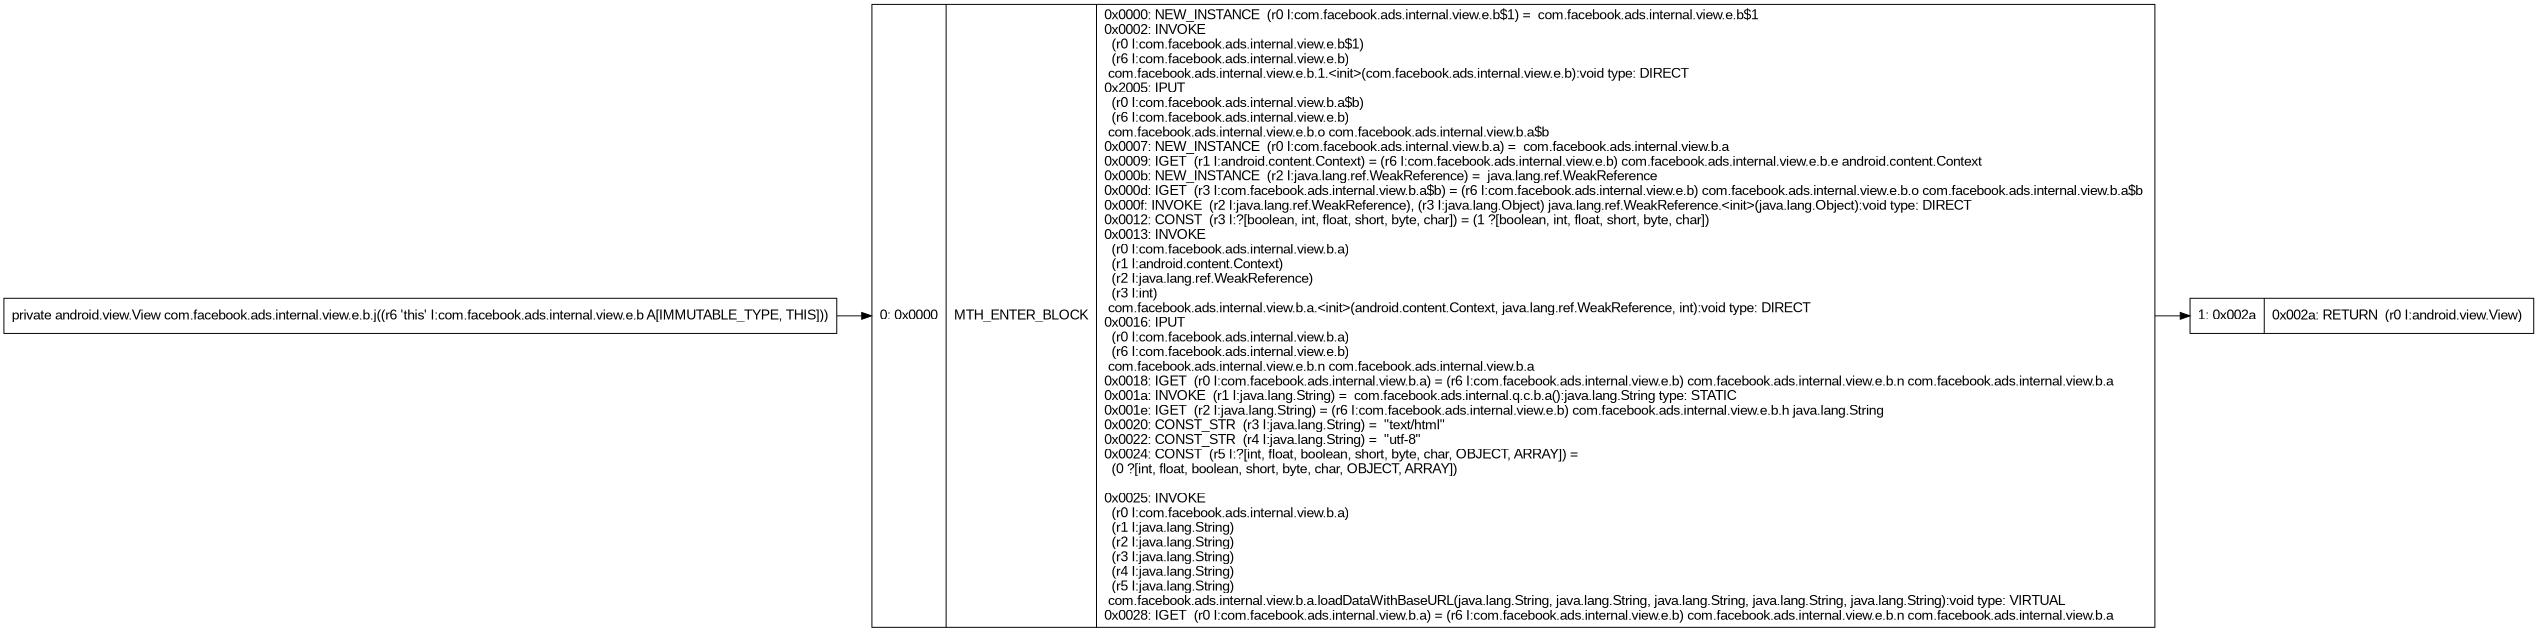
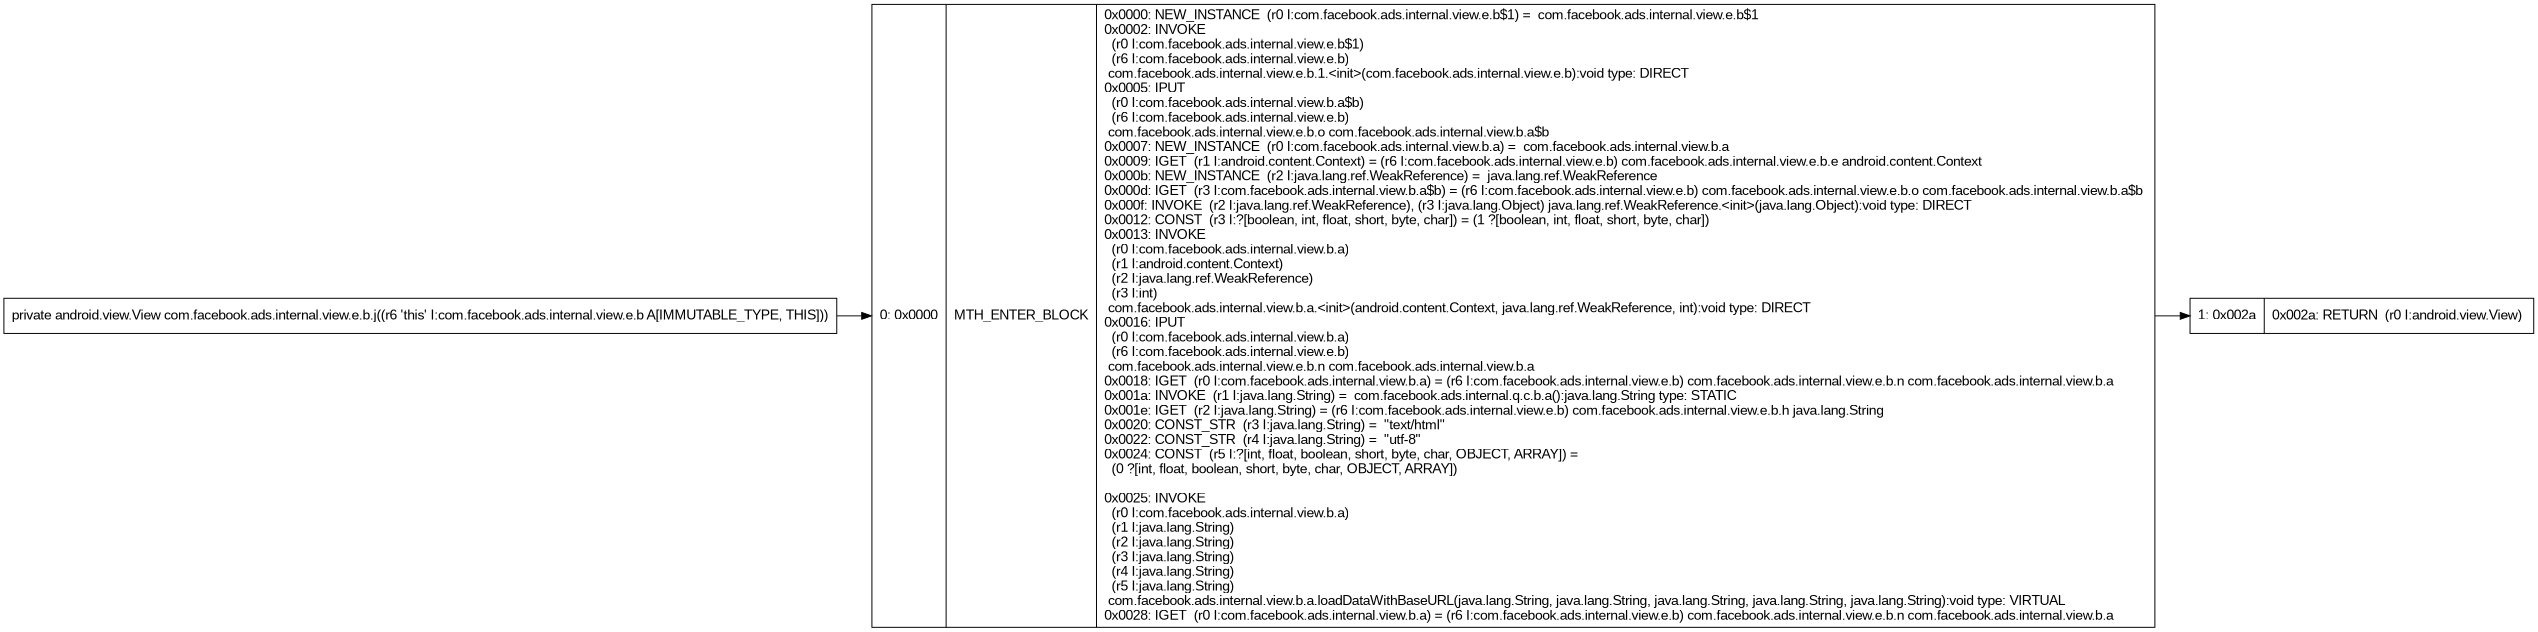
  digraph {
    rankdir=LR
    fontname="Liberation Sans"
    node [shape=record fontname="Liberation Sans"]
    edge [fontname="Liberation Sans"]
-   n1 [label="{0\:\ 0x0000|MTH_ENTER_BLOCK\l|0x0000: NEW_INSTANCE  (r0 I:com.facebook.ads.internal.view.e.b$1) =  com.facebook.ads.internal.view.e.b$1 \l0x0002: INVOKE  \l  (r0 I:com.facebook.ads.internal.view.e.b$1)\l  (r6 I:com.facebook.ads.internal.view.e.b)\l com.facebook.ads.internal.view.e.b.1.\<init\>(com.facebook.ads.internal.view.e.b):void type: DIRECT \l0x2005: IPUT  \l  (r0 I:com.facebook.ads.internal.view.b.a$b)\l  (r6 I:com.facebook.ads.internal.view.e.b)\l com.facebook.ads.internal.view.e.b.o com.facebook.ads.internal.view.b.a$b \l0x0007: NEW_INSTANCE  (r0 I:com.facebook.ads.internal.view.b.a) =  com.facebook.ads.internal.view.b.a \l0x0009: IGET  (r1 I:android.content.Context) = (r6 I:com.facebook.ads.internal.view.e.b) com.facebook.ads.internal.view.e.b.e android.content.Context \l0x000b: NEW_INSTANCE  (r2 I:java.lang.ref.WeakReference) =  java.lang.ref.WeakReference \l0x000d: IGET  (r3 I:com.facebook.ads.internal.view.b.a$b) = (r6 I:com.facebook.ads.internal.view.e.b) com.facebook.ads.internal.view.e.b.o com.facebook.ads.internal.view.b.a$b \l0x000f: INVOKE  (r2 I:java.lang.ref.WeakReference), (r3 I:java.lang.Object) java.lang.ref.WeakReference.\<init\>(java.lang.Object):void type: DIRECT \l0x0012: CONST  (r3 I:?[boolean, int, float, short, byte, char]) = (1 ?[boolean, int, float, short, byte, char]) \l0x0013: INVOKE  \l  (r0 I:com.facebook.ads.internal.view.b.a)\l  (r1 I:android.content.Context)\l  (r2 I:java.lang.ref.WeakReference)\l  (r3 I:int)\l com.facebook.ads.internal.view.b.a.\<init\>(android.content.Context, java.lang.ref.WeakReference, int):void type: DIRECT \l0x0016: IPUT  \l  (r0 I:com.facebook.ads.internal.view.b.a)\l  (r6 I:com.facebook.ads.internal.view.e.b)\l com.facebook.ads.internal.view.e.b.n com.facebook.ads.internal.view.b.a \l0x0018: IGET  (r0 I:com.facebook.ads.internal.view.b.a) = (r6 I:com.facebook.ads.internal.view.e.b) com.facebook.ads.internal.view.e.b.n com.facebook.ads.internal.view.b.a \l0x001a: INVOKE  (r1 I:java.lang.String) =  com.facebook.ads.internal.q.c.b.a():java.lang.String type: STATIC \l0x001e: IGET  (r2 I:java.lang.String) = (r6 I:com.facebook.ads.internal.view.e.b) com.facebook.ads.internal.view.e.b.h java.lang.String \l0x0020: CONST_STR  (r3 I:java.lang.String) =  \"text\/html\" \l0x0022: CONST_STR  (r4 I:java.lang.String) =  \"utf\-8\" \l0x0024: CONST  (r5 I:?[int, float, boolean, short, byte, char, OBJECT, ARRAY]) = \l  (0 ?[int, float, boolean, short, byte, char, OBJECT, ARRAY])\l \l0x0025: INVOKE  \l  (r0 I:com.facebook.ads.internal.view.b.a)\l  (r1 I:java.lang.String)\l  (r2 I:java.lang.String)\l  (r3 I:java.lang.String)\l  (r4 I:java.lang.String)\l  (r5 I:java.lang.String)\l com.facebook.ads.internal.view.b.a.loadDataWithBaseURL(java.lang.String, java.lang.String, java.lang.String, java.lang.String, java.lang.String):void type: VIRTUAL \l0x0028: IGET  (r0 I:com.facebook.ads.internal.view.b.a) = (r6 I:com.facebook.ads.internal.view.e.b) com.facebook.ads.internal.view.e.b.n com.facebook.ads.internal.view.b.a \l}"]
+   n1 [label="{0\:\ 0x0000|MTH_ENTER_BLOCK\l|0x0000: NEW_INSTANCE  (r0 I:com.facebook.ads.internal.view.e.b$1) =  com.facebook.ads.internal.view.e.b$1 \l0x0002: INVOKE  \l  (r0 I:com.facebook.ads.internal.view.e.b$1)\l  (r6 I:com.facebook.ads.internal.view.e.b)\l com.facebook.ads.internal.view.e.b.1.\<init\>(com.facebook.ads.internal.view.e.b):void type: DIRECT \l0x0005: IPUT  \l  (r0 I:com.facebook.ads.internal.view.b.a$b)\l  (r6 I:com.facebook.ads.internal.view.e.b)\l com.facebook.ads.internal.view.e.b.o com.facebook.ads.internal.view.b.a$b \l0x0007: NEW_INSTANCE  (r0 I:com.facebook.ads.internal.view.b.a) =  com.facebook.ads.internal.view.b.a \l0x0009: IGET  (r1 I:android.content.Context) = (r6 I:com.facebook.ads.internal.view.e.b) com.facebook.ads.internal.view.e.b.e android.content.Context \l0x000b: NEW_INSTANCE  (r2 I:java.lang.ref.WeakReference) =  java.lang.ref.WeakReference \l0x000d: IGET  (r3 I:com.facebook.ads.internal.view.b.a$b) = (r6 I:com.facebook.ads.internal.view.e.b) com.facebook.ads.internal.view.e.b.o com.facebook.ads.internal.view.b.a$b \l0x000f: INVOKE  (r2 I:java.lang.ref.WeakReference), (r3 I:java.lang.Object) java.lang.ref.WeakReference.\<init\>(java.lang.Object):void type: DIRECT \l0x0012: CONST  (r3 I:?[boolean, int, float, short, byte, char]) = (1 ?[boolean, int, float, short, byte, char]) \l0x0013: INVOKE  \l  (r0 I:com.facebook.ads.internal.view.b.a)\l  (r1 I:android.content.Context)\l  (r2 I:java.lang.ref.WeakReference)\l  (r3 I:int)\l com.facebook.ads.internal.view.b.a.\<init\>(android.content.Context, java.lang.ref.WeakReference, int):void type: DIRECT \l0x0016: IPUT  \l  (r0 I:com.facebook.ads.internal.view.b.a)\l  (r6 I:com.facebook.ads.internal.view.e.b)\l com.facebook.ads.internal.view.e.b.n com.facebook.ads.internal.view.b.a \l0x0018: IGET  (r0 I:com.facebook.ads.internal.view.b.a) = (r6 I:com.facebook.ads.internal.view.e.b) com.facebook.ads.internal.view.e.b.n com.facebook.ads.internal.view.b.a \l0x001a: INVOKE  (r1 I:java.lang.String) =  com.facebook.ads.internal.q.c.b.a():java.lang.String type: STATIC \l0x001e: IGET  (r2 I:java.lang.String) = (r6 I:com.facebook.ads.internal.view.e.b) com.facebook.ads.internal.view.e.b.h java.lang.String \l0x0020: CONST_STR  (r3 I:java.lang.String) =  \"text\/html\" \l0x0022: CONST_STR  (r4 I:java.lang.String) =  \"utf\-8\" \l0x0024: CONST  (r5 I:?[int, float, boolean, short, byte, char, OBJECT, ARRAY]) = \l  (0 ?[int, float, boolean, short, byte, char, OBJECT, ARRAY])\l \l0x0025: INVOKE  \l  (r0 I:com.facebook.ads.internal.view.b.a)\l  (r1 I:java.lang.String)\l  (r2 I:java.lang.String)\l  (r3 I:java.lang.String)\l  (r4 I:java.lang.String)\l  (r5 I:java.lang.String)\l com.facebook.ads.internal.view.b.a.loadDataWithBaseURL(java.lang.String, java.lang.String, java.lang.String, java.lang.String, java.lang.String):void type: VIRTUAL \l0x0028: IGET  (r0 I:com.facebook.ads.internal.view.b.a) = (r6 I:com.facebook.ads.internal.view.e.b) com.facebook.ads.internal.view.e.b.n com.facebook.ads.internal.view.b.a \l}"]
    n2 [label="{1\:\ 0x002a|0x002a: RETURN  (r0 I:android.view.View) \l}"]
    n3 [label="{private android.view.View com.facebook.ads.internal.view.e.b.j((r6 'this' I:com.facebook.ads.internal.view.e.b A[IMMUTABLE_TYPE, THIS])) }"]
    n1 -> n2
    n3 -> n1
  }
